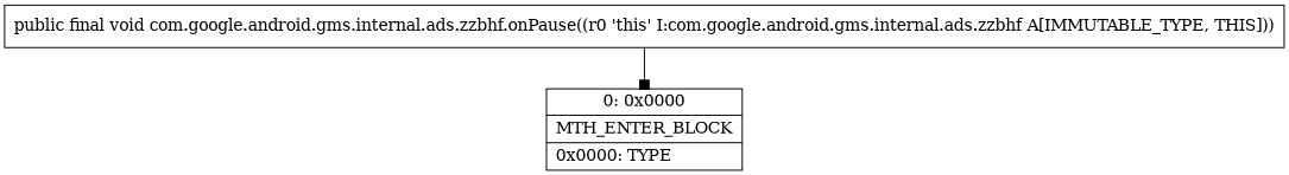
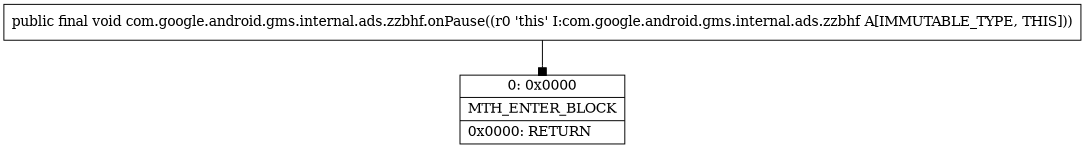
  digraph {
    node [shape=record]
-   n1 [label="{0\:\ 0x0000|MTH_ENTER_BLOCK\l|0x0000: TYPE   \l}"]
+   n1 [label="{0\:\ 0x0000|MTH_ENTER_BLOCK\l|0x0000: RETURN   \l}"]
    n2 [label="{public final void com.google.android.gms.internal.ads.zzbhf.onPause((r0 'this' I:com.google.android.gms.internal.ads.zzbhf A[IMMUTABLE_TYPE, THIS])) }"]
    n2 -> n1 [arrowhead=box]
  }
